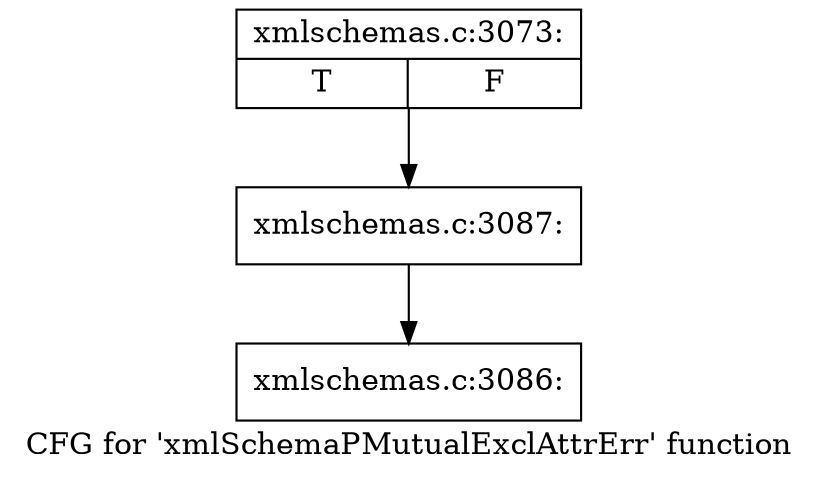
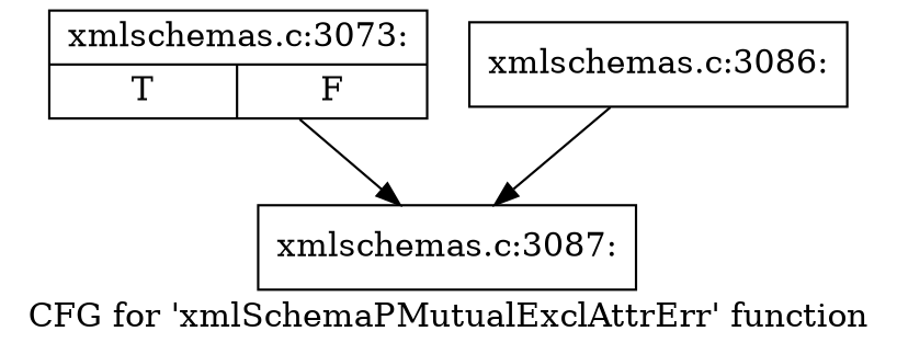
  digraph {
    label="CFG for 'xmlSchemaPMutualExclAttrErr' function"
    node [shape=record]
    n1 [label="{xmlschemas.c:3073:|{<s0>T|<s1>F}}"]
    n2 [label="{xmlschemas.c:3087:}"]
    n3 [label="{xmlschemas.c:3086:}"]
    n1 -> n2
-   n2 -> n3
+   n3 -> n2
  }
